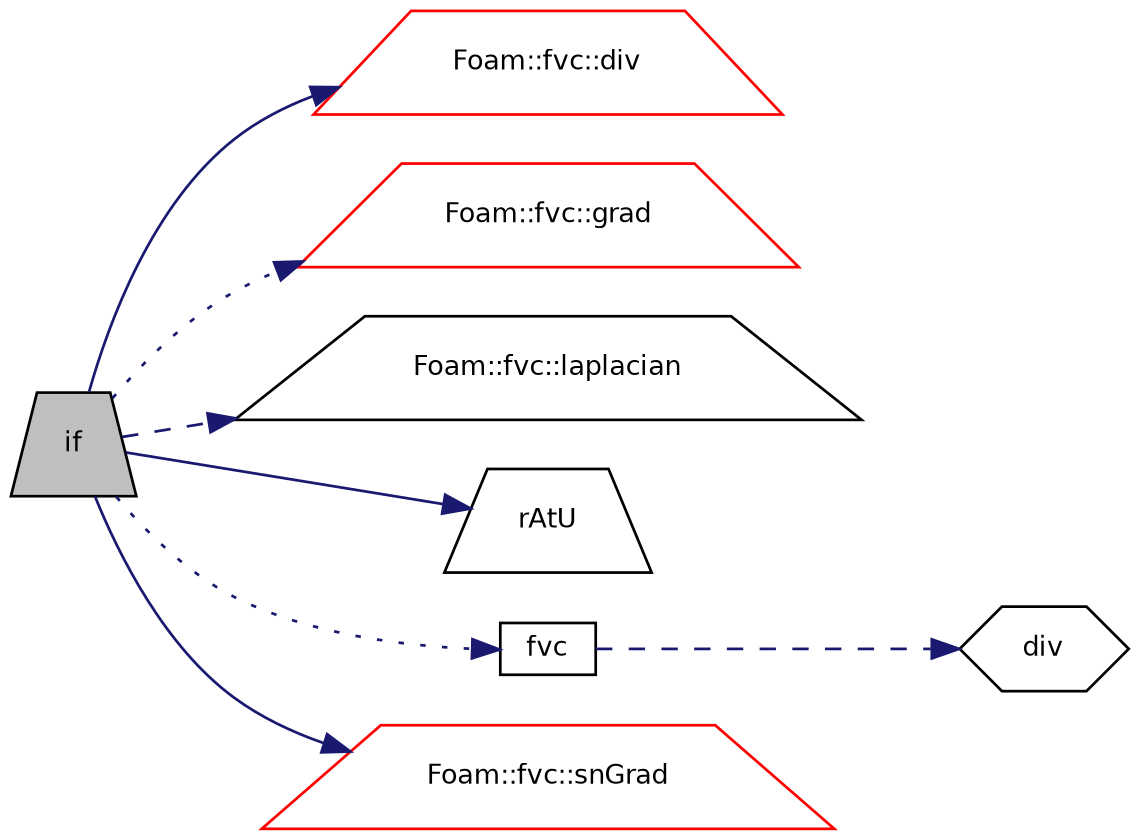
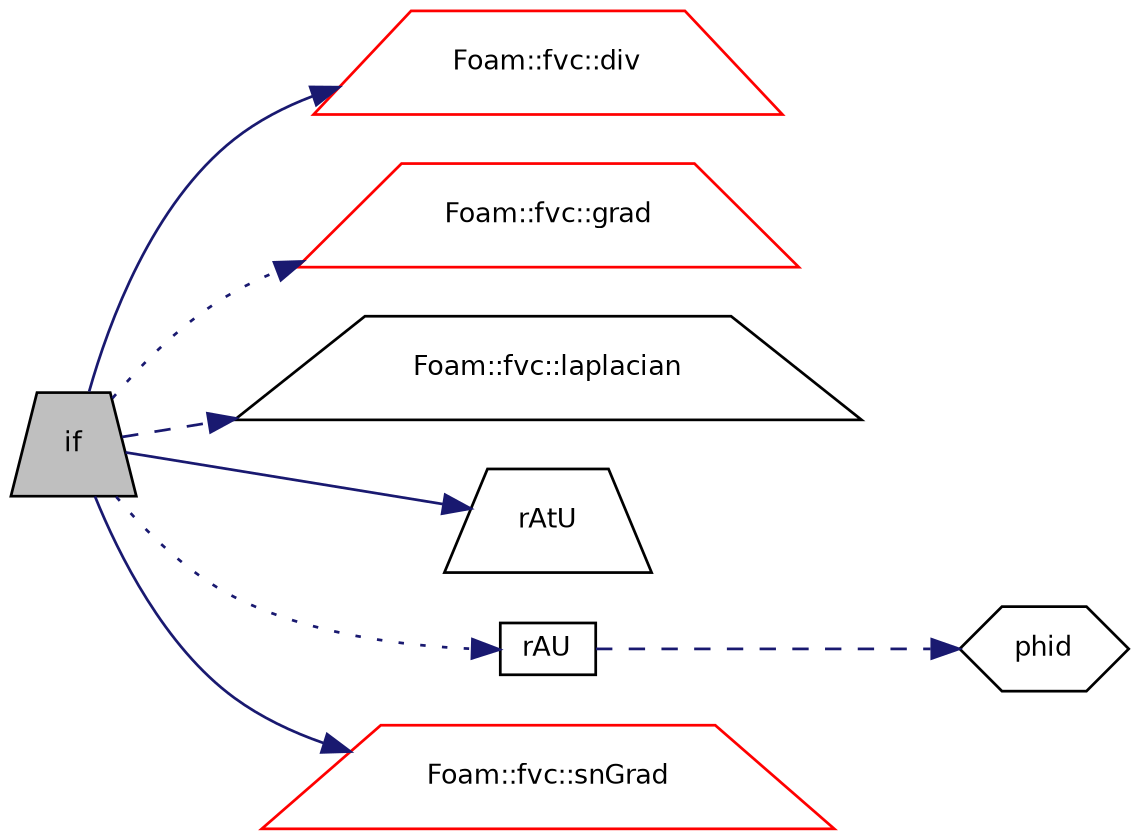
  digraph {
    rankdir=LR
    node [color=black fontname=Helvetica fontsize=10 shape=trapezium]
    edge [color=midnightblue fontname=Helvetica fontsize=10 labelfontname=Helvetica labelfontsize=10 style=solid]
    n1 [fillcolor=grey75 fontcolor=black height=0.2 label=if style=filled width=0.4]
    n2 [color=red height=0.2 label="Foam::fvc::div" width=0.4]
    n3 [color=red height=0.2 label="Foam::fvc::grad" width=0.4]
    n4 [height=0.2 label="Foam::fvc::laplacian" width=0.4]
    n5 [height=0.2 label=rAtU width=0.4]
-   n6 [height=0.2 label=fvc shape=box width=0.4]
+   n6 [height=0.2 label=rAU shape=box width=0.4]
    n7 [color=red height=0.2 label="Foam::fvc::snGrad" width=0.4]
-   n8 [height=0.2 label=div shape=hexagon width=0.4]
+   n8 [height=0.2 label=phid shape=hexagon width=0.4]
    n1 -> n2
    n1 -> n3 [style=dotted]
    n1 -> n4 [style=dashed]
    n1 -> n5
    n1 -> n6 [style=dotted]
    n1 -> n7
    n6 -> n8 [style=dashed]
  }
